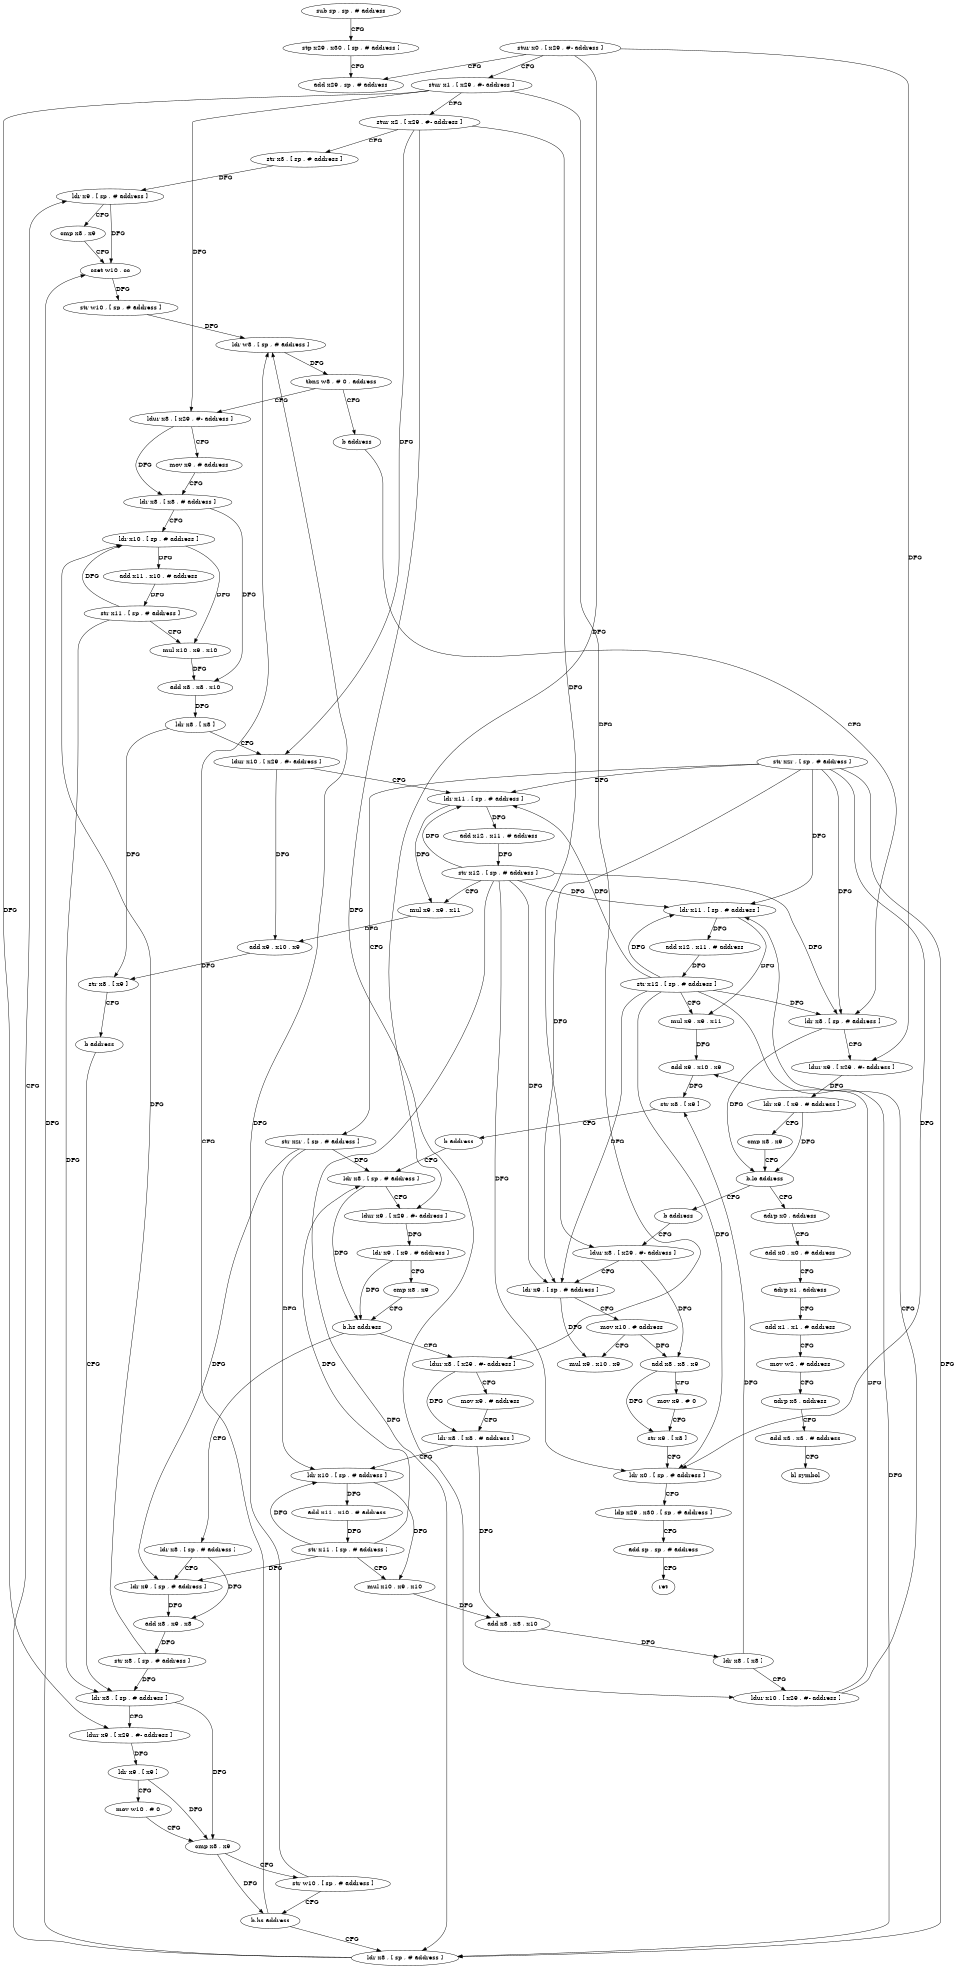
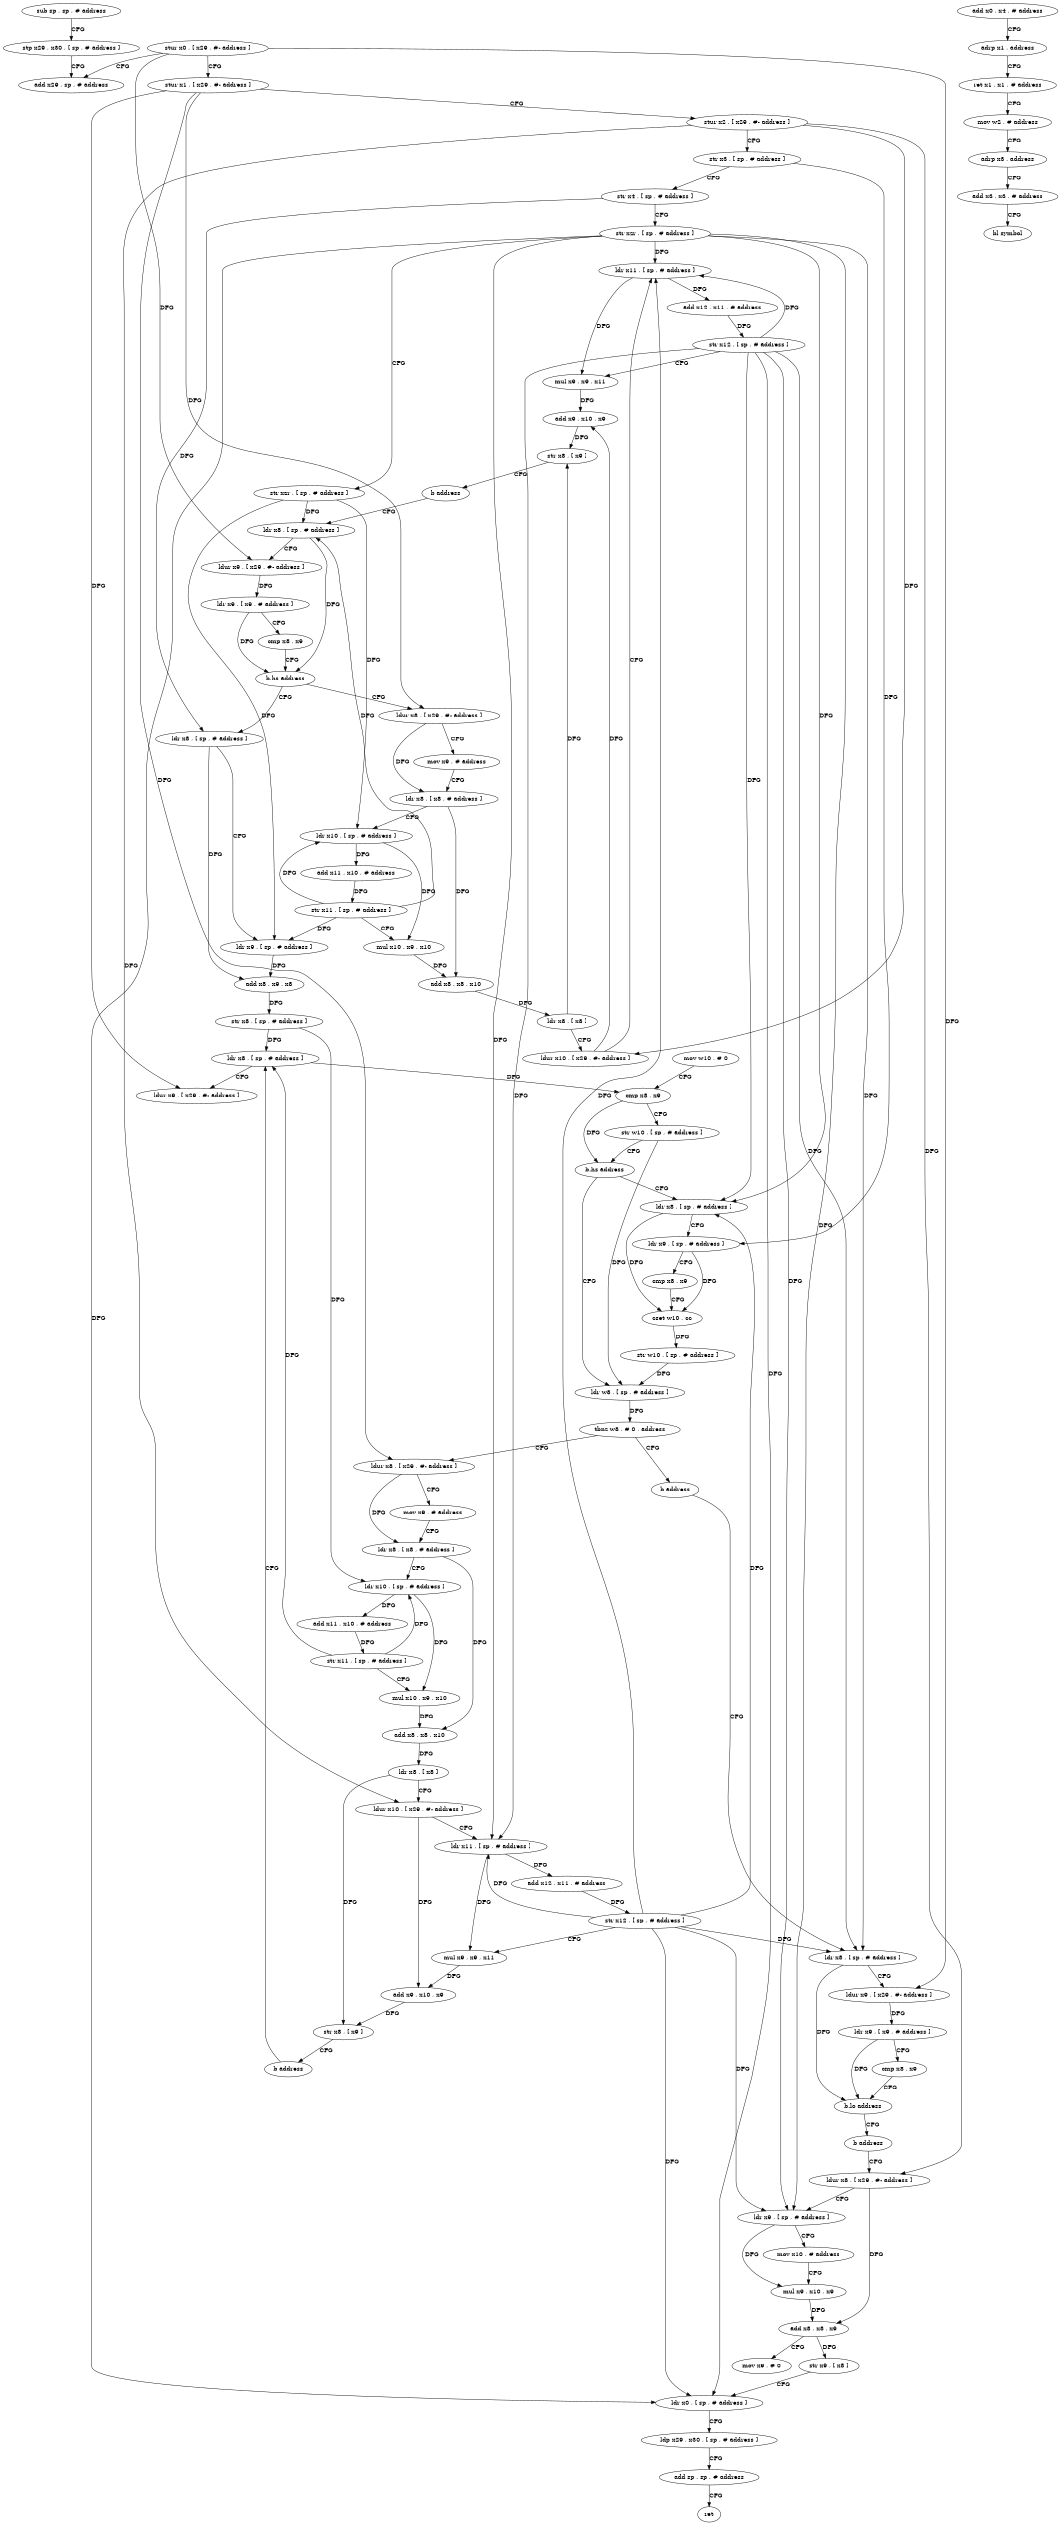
  digraph {
    n1 [label="sub sp , sp , # address"]
    n2 [label="stp x29 , x30 , [ sp , # address ]"]
    n3 [label="add x29 , sp , # address"]
    n4 [label="stur x0 , [ x29 , #- address ]"]
    n5 [label="stur x1 , [ x29 , #- address ]"]
    n6 [label="ldur x9 , [ x29 , #- address ]"]
    n7 [label="ldur x9 , [ x29 , #- address ]"]
    n8 [label="stur x2 , [ x29 , #- address ]"]
    n9 [label="ldur x8 , [ x29 , #- address ]"]
    n10 [label="ldur x8 , [ x29 , #- address ]"]
    n11 [label="ldur x9 , [ x29 , #- address ]"]
    n12 [label="ldr x9 , [ x9 , # address ]"]
    n13 [label="ldr x9 , [ x9 , # address ]"]
    n14 [label="str x3 , [ sp , # address ]"]
    n15 [label="ldur x10 , [ x29 , #- address ]"]
    n16 [label="ldur x10 , [ x29 , #- address ]"]
    n17 [label="ldur x8 , [ x29 , #- address ]"]
    n18 [label="mov x9 , # address"]
    n19 [label="ldr x8 , [ x8 , # address ]"]
    n20 [label="mov x9 , # address"]
    n21 [label="ldr x8 , [ x8 , # address ]"]
-   n22 [label="ldr x9 , [ x9 ]"]
+   n23 [label="str x4 , [ sp , # address ]"]
    n24 [label="ldr x9 , [ sp , # address ]"]
    n25 [label="ldr x11 , [ sp , # address ]"]
    n26 [label="add x9 , x10 , x9"]
    n27 [label="ldr x11 , [ sp , # address ]"]
    n28 [label="add x9 , x10 , x9"]
    n29 [label="ldr x9 , [ sp , # address ]"]
    n30 [label="add x8 , x8 , x9"]
    n31 [label="str xzr , [ sp , # address ]"]
    n32 [label="ldr x8 , [ sp , # address ]"]
    n33 [label="cset w10 , cc"]
    n34 [label="cmp x8 , x9"]
    n35 [label="str xzr , [ sp , # address ]"]
    n36 [label="ldr x8 , [ sp , # address ]"]
    n37 [label="ldr x8 , [ sp , # address ]"]
    n38 [label="ldr x0 , [ sp , # address ]"]
    n39 [label="ldr x9 , [ sp , # address ]"]
    n40 [label="add x8 , x9 , x8"]
    n41 [label="ldr x8 , [ sp , # address ]"]
    n42 [label="ldr x10 , [ sp , # address ]"]
    n43 [label="add x12 , x11 , # address"]
    n44 [label="mul x9 , x9 , x11"]
    n45 [label="add x12 , x11 , # address"]
    n46 [label="mul x9 , x9 , x11"]
    n47 [label="b.lo address"]
    n48 [label="mov x10 , # address"]
    n49 [label="mul x9 , x10 , x9"]
    n50 [label="ldp x29 , x30 , [ sp , # address ]"]
    n51 [label="b.hs address"]
    n52 [label="add x11 , x10 , # address"]
    n53 [label="mul x10 , x9 , x10"]
    n54 [label="str x8 , [ sp , # address ]"]
    n55 [label="ldr x8 , [ sp , # address ]"]
    n56 [label="ldr x10 , [ sp , # address ]"]
    n57 [label="cmp x8 , x9"]
    n58 [label="add x11 , x10 , # address"]
    n59 [label="mul x10 , x9 , x10"]
    n60 [label="str w10 , [ sp , # address ]"]
    n61 [label="b.hs address"]
    n62 [label="add x8 , x8 , x10"]
    n63 [label="ldr x8 , [ x8 ]"]
    n64 [label="str x11 , [ sp , # address ]"]
    n65 [label="str x8 , [ x9 ]"]
    n66 [label="b address"]
    n67 [label="str x12 , [ sp , # address ]"]
    n68 [label="ldr w8 , [ sp , # address ]"]
    n69 [label="tbnz w8 , # 0 , address"]
    n70 [label="b address"]
    n71 [label="add x8 , x8 , x10"]
    n72 [label="str w10 , [ sp , # address ]"]
    n73 [label="cmp x8 , x9"]
    n74 [label="ldr x8 , [ x8 ]"]
    n75 [label="str x11 , [ sp , # address ]"]
    n76 [label="str x8 , [ x9 ]"]
    n77 [label="b address"]
    n78 [label="str x12 , [ sp , # address ]"]
-   n79 [label="adrp x0 , address"]
    n80 [label="b address"]
    n81 [label="mov w10 , # 0"]
    n82 [label="cmp x8 , x9"]
-   n83 [label="add x0 , x0 , # address"]
+   n83 [label="add x0 , x4 , # address"]
    n84 [label="adrp x1 , address"]
-   n85 [label="add x1 , x1 , # address"]
+   n85 [label="ret x1 , x1 , # address"]
    n86 [label="mov w2 , # address"]
    n87 [label="adrp x3 , address"]
    n88 [label="add x3 , x3 , # address"]
    n89 [label="bl symbol"]
    n90 [label="mov x9 , # 0"]
    n91 [label="str x9 , [ x8 ]"]
    n92 [label="add sp , sp , # address"]
    n93 [label=ret]
    n1 -> n2 [label=CFG]
    n2 -> n3 [label=CFG]
    n4 -> n3 [label=CFG]
    n4 -> n5 [label=CFG]
    n4 -> n6 [label=DFG]
    n4 -> n7 [label=DFG]
    n5 -> n8 [label=CFG]
    n5 -> n9 [label=DFG]
    n5 -> n10 [label=DFG]
    n5 -> n11 [label=DFG]
    n6 -> n12 [label=DFG]
    n7 -> n13 [label=DFG]
    n8 -> n14 [label=CFG]
    n8 -> n15 [label=DFG]
    n8 -> n16 [label=DFG]
    n8 -> n17 [label=DFG]
    n9 -> n18 [label=CFG]
    n9 -> n19 [label=DFG]
    n10 -> n20 [label=CFG]
    n10 -> n21 [label=DFG]
-   n11 -> n22 [label=DFG]
    n12 -> n51 [label=DFG]
    n12 -> n73 [label=CFG]
    n13 -> n47 [label=DFG]
    n13 -> n82 [label=CFG]
+   n14 -> n23 [label=CFG]
    n14 -> n24 [label=DFG]
    n15 -> n25 [label=CFG]
    n15 -> n26 [label=DFG]
    n16 -> n27 [label=CFG]
    n16 -> n28 [label=DFG]
    n17 -> n29 [label=CFG]
    n17 -> n30 [label=DFG]
    n18 -> n19 [label=CFG]
    n19 -> n42 [label=CFG]
    n19 -> n62 [label=DFG]
    n20 -> n21 [label=CFG]
    n21 -> n56 [label=CFG]
    n21 -> n71 [label=DFG]
-   n22 -> n57 [label=DFG]
-   n22 -> n81 [label=CFG]
+   n23 -> n31 [label=CFG]
+   n23 -> n32 [label=DFG]
    n24 -> n33 [label=DFG]
    n24 -> n34 [label=CFG]
    n25 -> n43 [label=DFG]
    n25 -> n44 [label=DFG]
    n26 -> n65 [label=DFG]
    n27 -> n45 [label=DFG]
    n27 -> n46 [label=DFG]
    n28 -> n76 [label=DFG]
    n29 -> n48 [label=CFG]
    n29 -> n49 [label=DFG]
    n30 -> n90 [label=CFG]
    n30 -> n91 [label=DFG]
    n31 -> n25 [label=DFG]
    n31 -> n27 [label=DFG]
    n31 -> n29 [label=DFG]
    n31 -> n35 [label=CFG]
    n31 -> n36 [label=DFG]
    n31 -> n37 [label=DFG]
    n31 -> n38 [label=DFG]
    n32 -> n39 [label=CFG]
    n32 -> n40 [label=DFG]
    n33 -> n72 [label=DFG]
    n34 -> n33 [label=CFG]
    n35 -> n39 [label=DFG]
    n35 -> n41 [label=DFG]
    n35 -> n42 [label=DFG]
    n36 -> n24 [label=CFG]
    n36 -> n33 [label=DFG]
    n37 -> n7 [label=CFG]
    n37 -> n47 [label=DFG]
    n38 -> n50 [label=CFG]
    n39 -> n40 [label=DFG]
    n40 -> n54 [label=DFG]
    n41 -> n6 [label=CFG]
    n41 -> n51 [label=DFG]
    n42 -> n52 [label=DFG]
    n42 -> n53 [label=DFG]
    n43 -> n67 [label=DFG]
    n44 -> n26 [label=DFG]
    n45 -> n78 [label=DFG]
    n46 -> n28 [label=DFG]
-   n47 -> n79 [label=CFG]
    n47 -> n80 [label=CFG]
    n48 -> n49 [label=CFG]
-   n48 -> n30 [label=DFG]
+   n49 -> n30 [label=DFG]
    n50 -> n92 [label=CFG]
    n51 -> n9 [label=CFG]
    n51 -> n32 [label=CFG]
    n52 -> n64 [label=DFG]
    n53 -> n62 [label=DFG]
    n54 -> n55 [label=DFG]
    n54 -> n56 [label=DFG]
    n55 -> n11 [label=CFG]
    n55 -> n57 [label=DFG]
    n56 -> n58 [label=DFG]
    n56 -> n59 [label=DFG]
    n57 -> n60 [label=CFG]
    n57 -> n61 [label=DFG]
    n58 -> n75 [label=DFG]
    n59 -> n71 [label=DFG]
    n60 -> n61 [label=CFG]
    n60 -> n68 [label=DFG]
    n61 -> n36 [label=CFG]
    n61 -> n68 [label=CFG]
    n62 -> n63 [label=DFG]
    n63 -> n15 [label=CFG]
    n63 -> n65 [label=DFG]
    n64 -> n39 [label=DFG]
    n64 -> n41 [label=DFG]
    n64 -> n42 [label=DFG]
    n64 -> n53 [label=CFG]
    n65 -> n66 [label=CFG]
    n66 -> n41 [label=CFG]
    n67 -> n25 [label=DFG]
    n67 -> n27 [label=DFG]
    n67 -> n29 [label=DFG]
    n67 -> n36 [label=DFG]
    n67 -> n37 [label=DFG]
    n67 -> n38 [label=DFG]
    n67 -> n44 [label=CFG]
    n68 -> n69 [label=DFG]
    n69 -> n10 [label=CFG]
    n69 -> n70 [label=CFG]
    n70 -> n37 [label=CFG]
    n71 -> n74 [label=DFG]
    n72 -> n68 [label=DFG]
    n73 -> n51 [label=CFG]
    n74 -> n16 [label=CFG]
    n74 -> n76 [label=DFG]
    n75 -> n55 [label=DFG]
    n75 -> n56 [label=DFG]
    n75 -> n59 [label=CFG]
    n76 -> n77 [label=CFG]
    n77 -> n55 [label=CFG]
    n78 -> n25 [label=DFG]
    n78 -> n27 [label=DFG]
    n78 -> n29 [label=DFG]
    n78 -> n36 [label=DFG]
    n78 -> n37 [label=DFG]
    n78 -> n38 [label=DFG]
    n78 -> n46 [label=CFG]
-   n79 -> n83 [label=CFG]
    n80 -> n17 [label=CFG]
    n81 -> n57 [label=CFG]
    n82 -> n47 [label=CFG]
    n83 -> n84 [label=CFG]
    n84 -> n85 [label=CFG]
    n85 -> n86 [label=CFG]
    n86 -> n87 [label=CFG]
    n87 -> n88 [label=CFG]
    n88 -> n89 [label=CFG]
-   n90 -> n91 [label=CFG]
    n91 -> n38 [label=CFG]
    n92 -> n93 [label=CFG]
  }
